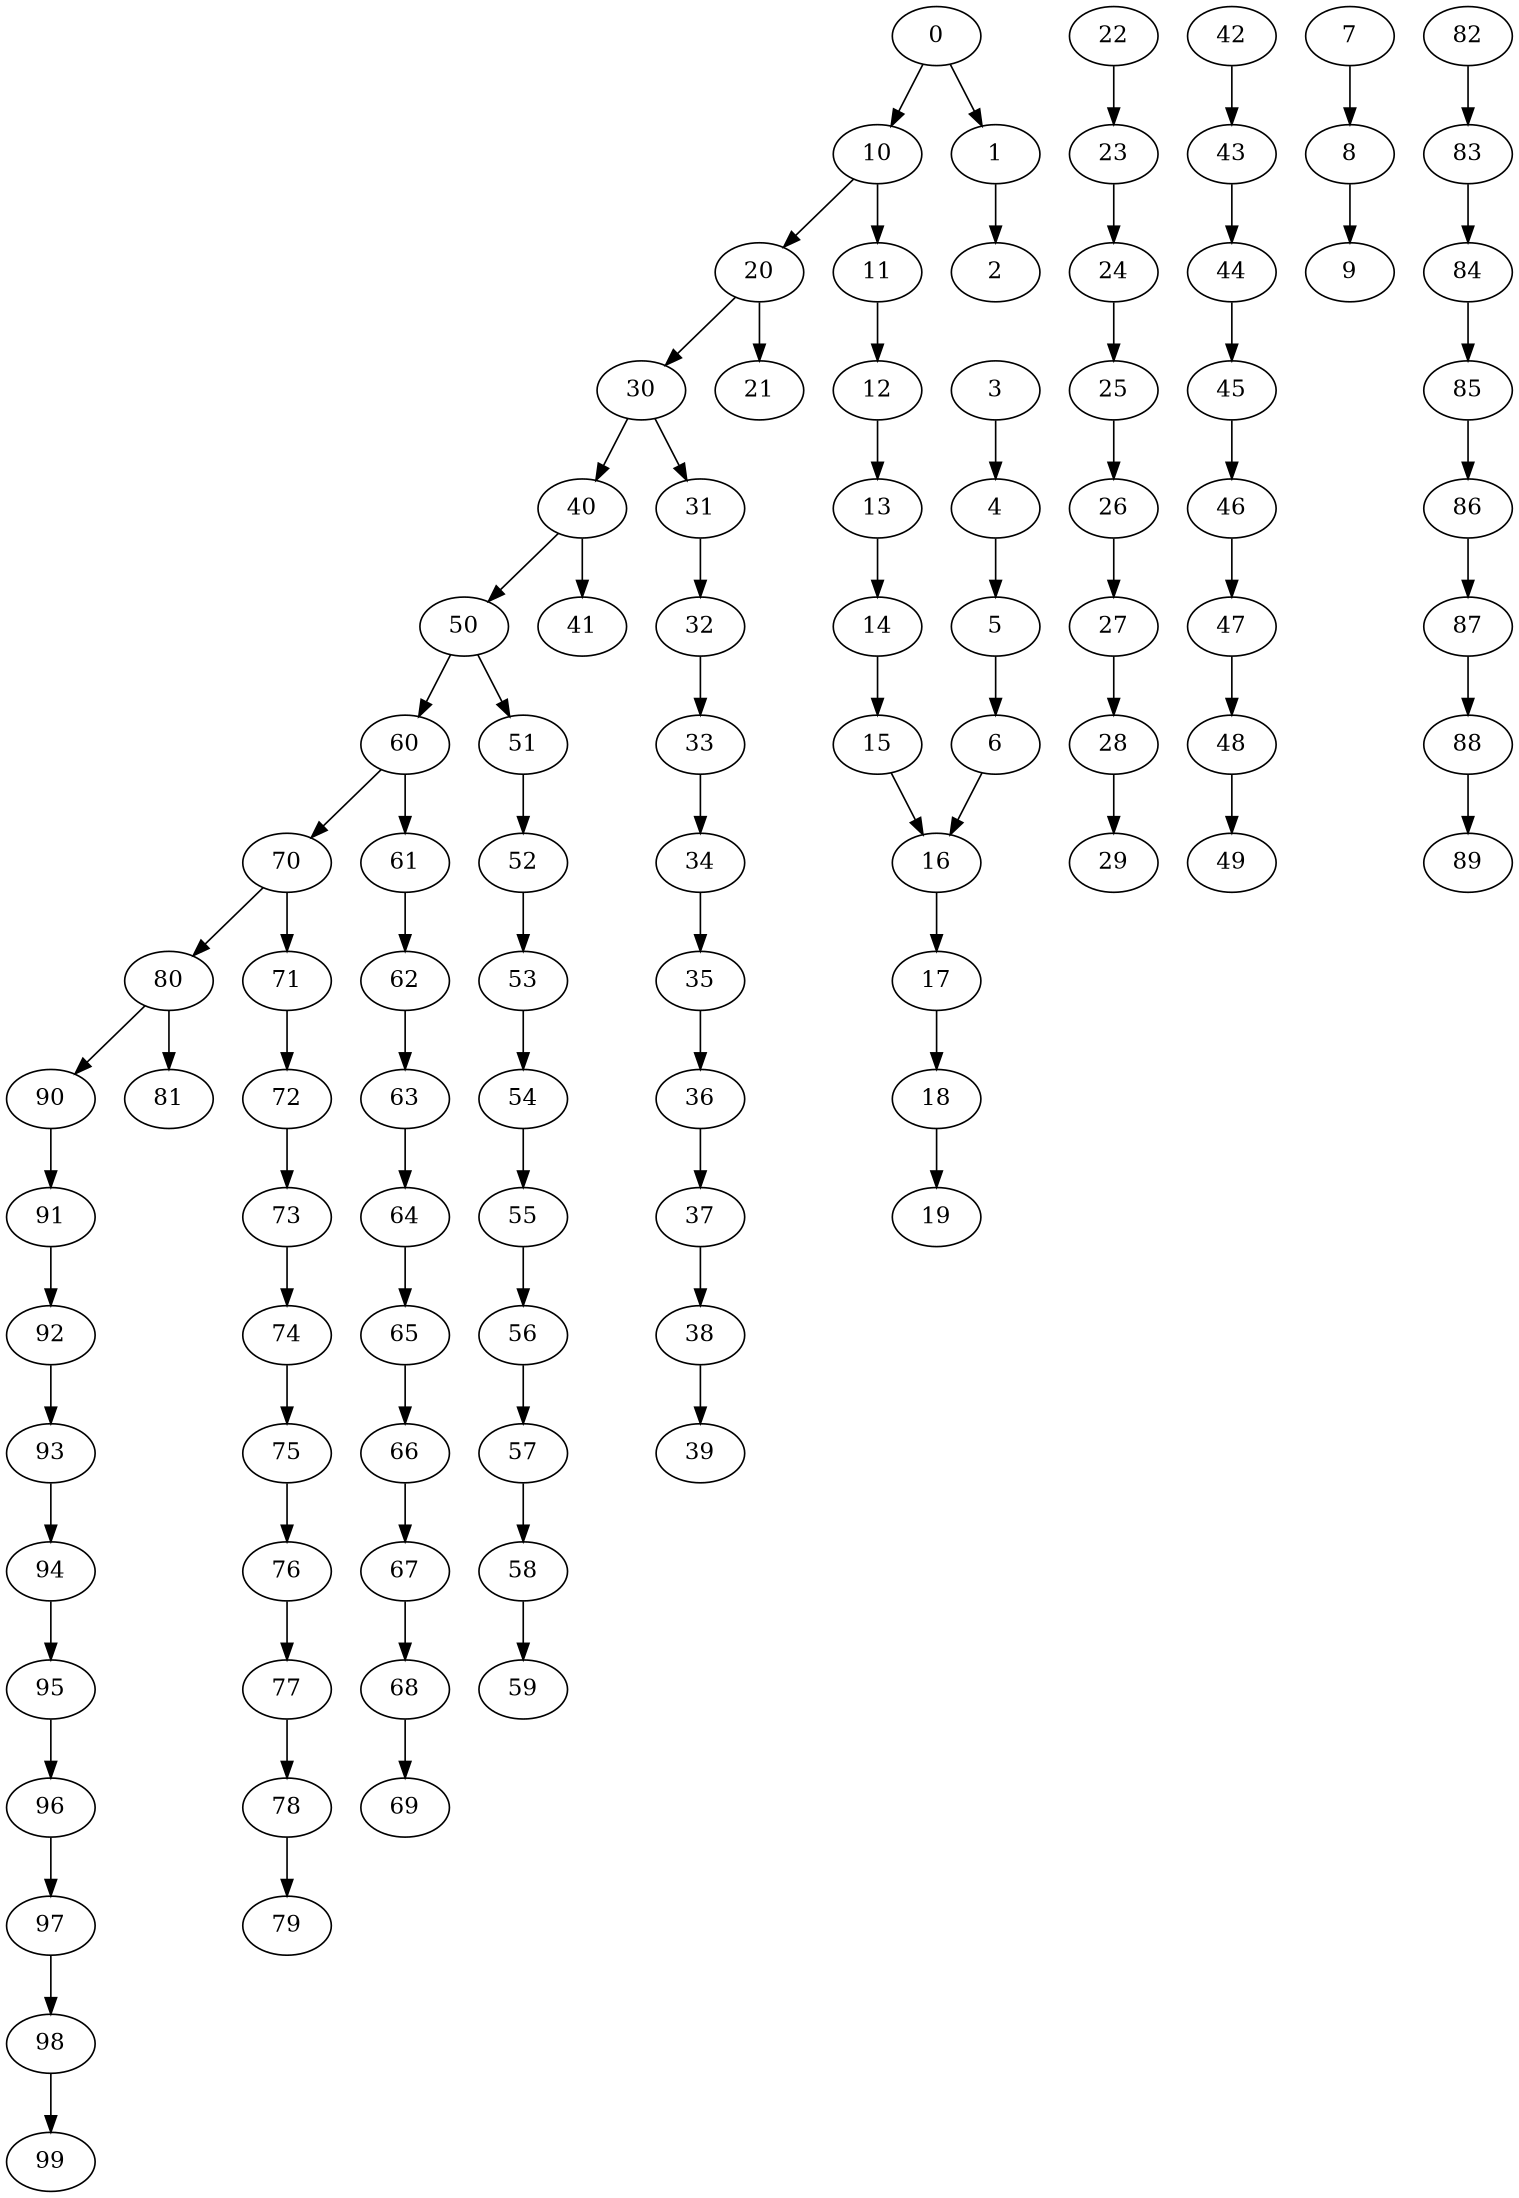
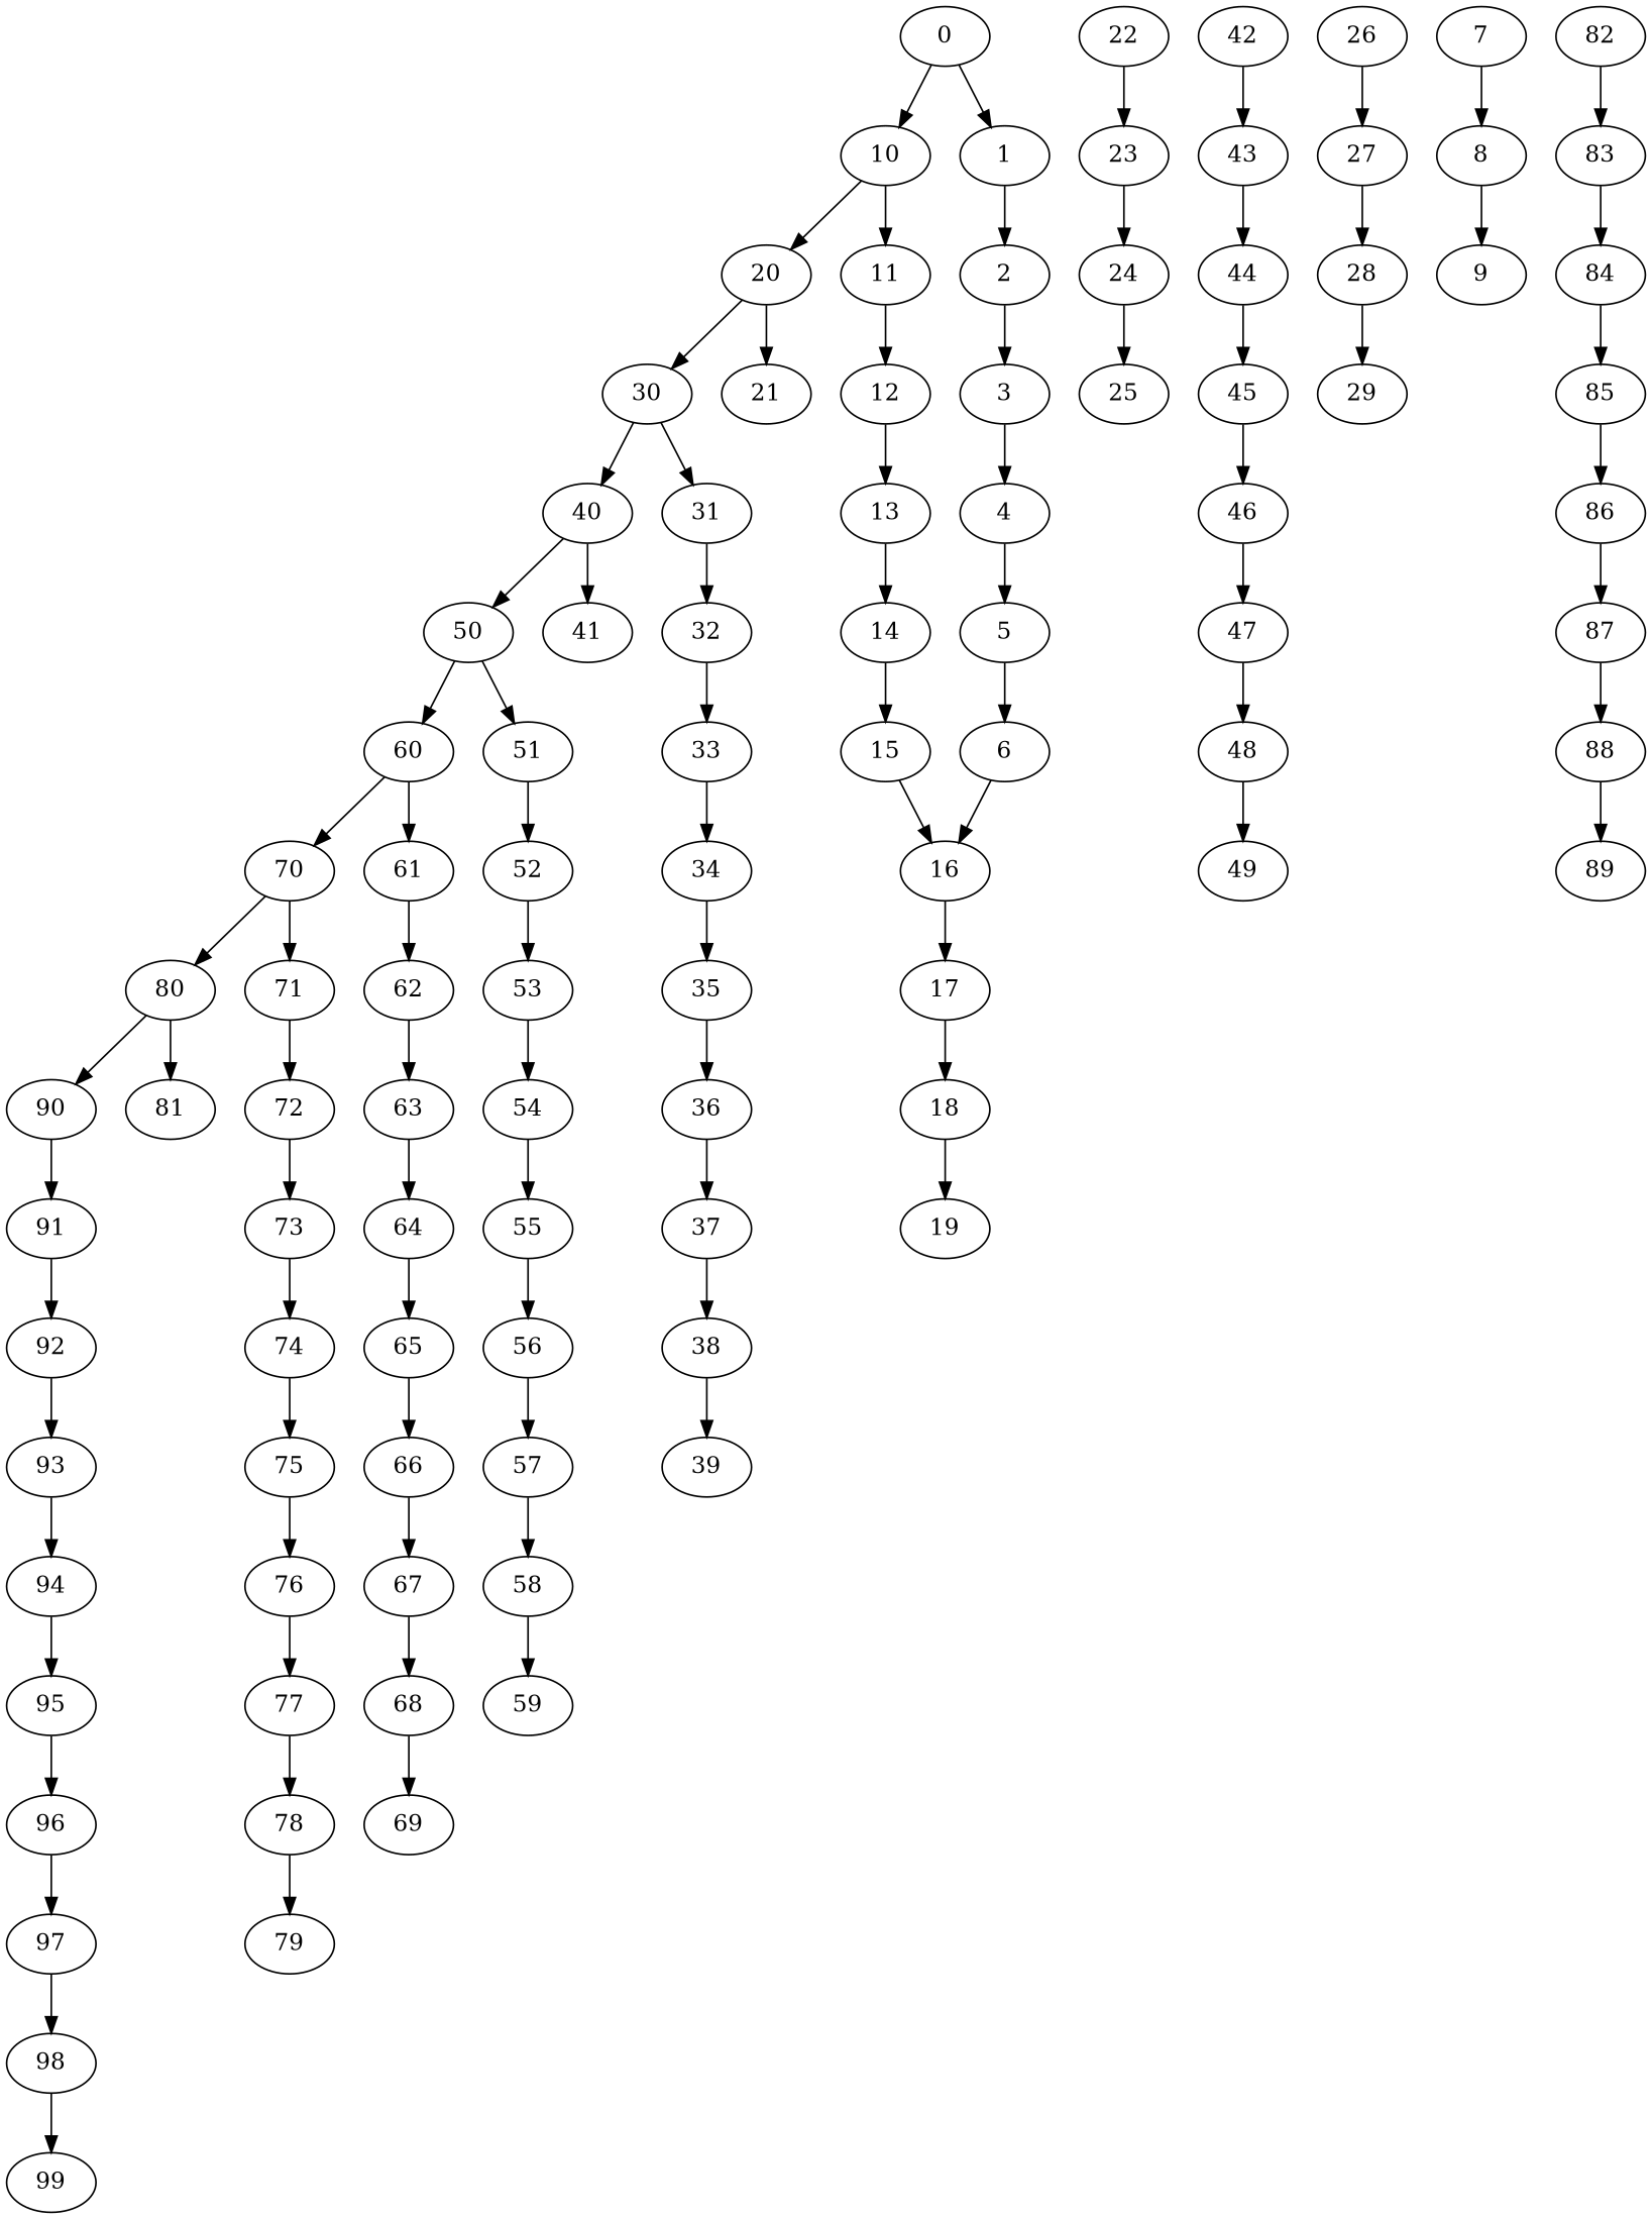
  digraph {
    n1 [label=0]
    n2 [label=10]
    n3 [label=1]
    n4 [label=20]
    n5 [label=11]
    n6 [label=2]
    n7 [label=30]
    n8 [label=21]
    n9 [label=12]
    n10 [label=3]
    n11 [label=40]
    n12 [label=31]
    n13 [label=13]
    n14 [label=4]
    n15 [label=50]
    n16 [label=41]
    n17 [label=32]
    n18 [label=22]
    n19 [label=23]
    n20 [label=14]
    n21 [label=5]
    n22 [label=60]
    n23 [label=51]
    n24 [label=33]
    n25 [label=24]
    n26 [label=15]
    n27 [label=6]
    n28 [label=70]
    n29 [label=61]
    n30 [label=52]
    n31 [label=42]
    n32 [label=43]
    n33 [label=34]
    n34 [label=25]
    n35 [label=16]
    n36 [label=80]
    n37 [label=71]
    n38 [label=62]
    n39 [label=53]
    n40 [label=44]
    n41 [label=35]
    n42 [label=26]
    n43 [label=17]
    n44 [label=7]
    n45 [label=8]
    n46 [label=90]
    n47 [label=81]
    n48 [label=72]
    n49 [label=63]
    n50 [label=54]
    n51 [label=45]
    n52 [label=36]
    n53 [label=27]
    n54 [label=18]
    n55 [label=9]
    n56 [label=91]
    n57 [label=73]
    n58 [label=64]
    n59 [label=55]
    n60 [label=46]
    n61 [label=37]
    n62 [label=28]
    n63 [label=19]
    n64 [label=92]
    n65 [label=82]
    n66 [label=83]
    n67 [label=74]
    n68 [label=65]
    n69 [label=56]
    n70 [label=47]
    n71 [label=38]
    n72 [label=29]
    n73 [label=93]
    n74 [label=84]
    n75 [label=75]
    n76 [label=66]
    n77 [label=57]
    n78 [label=48]
    n79 [label=39]
    n80 [label=94]
    n81 [label=85]
    n82 [label=76]
    n83 [label=67]
    n84 [label=58]
    n85 [label=49]
    n86 [label=95]
    n87 [label=86]
    n88 [label=77]
    n89 [label=68]
    n90 [label=59]
    n91 [label=96]
    n92 [label=87]
    n93 [label=78]
    n94 [label=69]
    n95 [label=97]
    n96 [label=88]
    n97 [label=79]
    n98 [label=98]
    n99 [label=89]
    n100 [label=99]
    n1 -> n2
    n1 -> n3
    n2 -> n4
    n2 -> n5
    n3 -> n6
    n4 -> n7
    n4 -> n8
    n5 -> n9
+   n6 -> n10
    n7 -> n11
    n7 -> n12
    n9 -> n13
    n10 -> n14
    n11 -> n15
    n11 -> n16
    n12 -> n17
    n13 -> n20
    n14 -> n21
    n15 -> n22
    n15 -> n23
    n17 -> n24
    n18 -> n19
    n19 -> n25
    n20 -> n26
    n21 -> n27
    n22 -> n28
    n22 -> n29
    n23 -> n30
    n24 -> n33
    n25 -> n34
    n26 -> n35
    n27 -> n35
    n28 -> n36
    n28 -> n37
    n29 -> n38
    n30 -> n39
    n31 -> n32
    n32 -> n40
    n33 -> n41
-   n34 -> n42
    n35 -> n43
    n36 -> n46
    n36 -> n47
    n37 -> n48
    n38 -> n49
    n39 -> n50
    n40 -> n51
    n41 -> n52
    n42 -> n53
    n43 -> n54
    n44 -> n45
    n45 -> n55
    n46 -> n56
    n48 -> n57
    n49 -> n58
    n50 -> n59
    n51 -> n60
    n52 -> n61
    n53 -> n62
    n54 -> n63
    n56 -> n64
    n57 -> n67
    n58 -> n68
    n59 -> n69
    n60 -> n70
    n61 -> n71
    n62 -> n72
    n64 -> n73
    n65 -> n66
    n66 -> n74
    n67 -> n75
    n68 -> n76
    n69 -> n77
    n70 -> n78
    n71 -> n79
    n73 -> n80
    n74 -> n81
    n75 -> n82
    n76 -> n83
    n77 -> n84
    n78 -> n85
    n80 -> n86
    n81 -> n87
    n82 -> n88
    n83 -> n89
    n84 -> n90
    n86 -> n91
    n87 -> n92
    n88 -> n93
    n89 -> n94
    n91 -> n95
    n92 -> n96
    n93 -> n97
    n95 -> n98
    n96 -> n99
    n98 -> n100
  }
